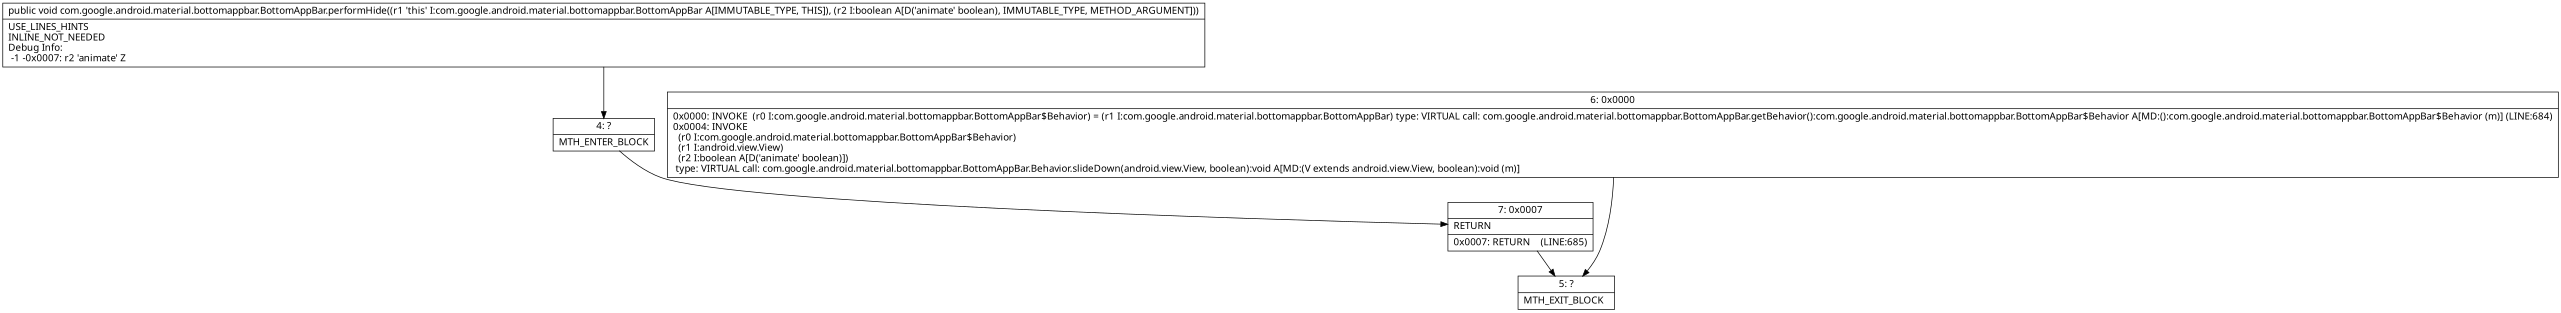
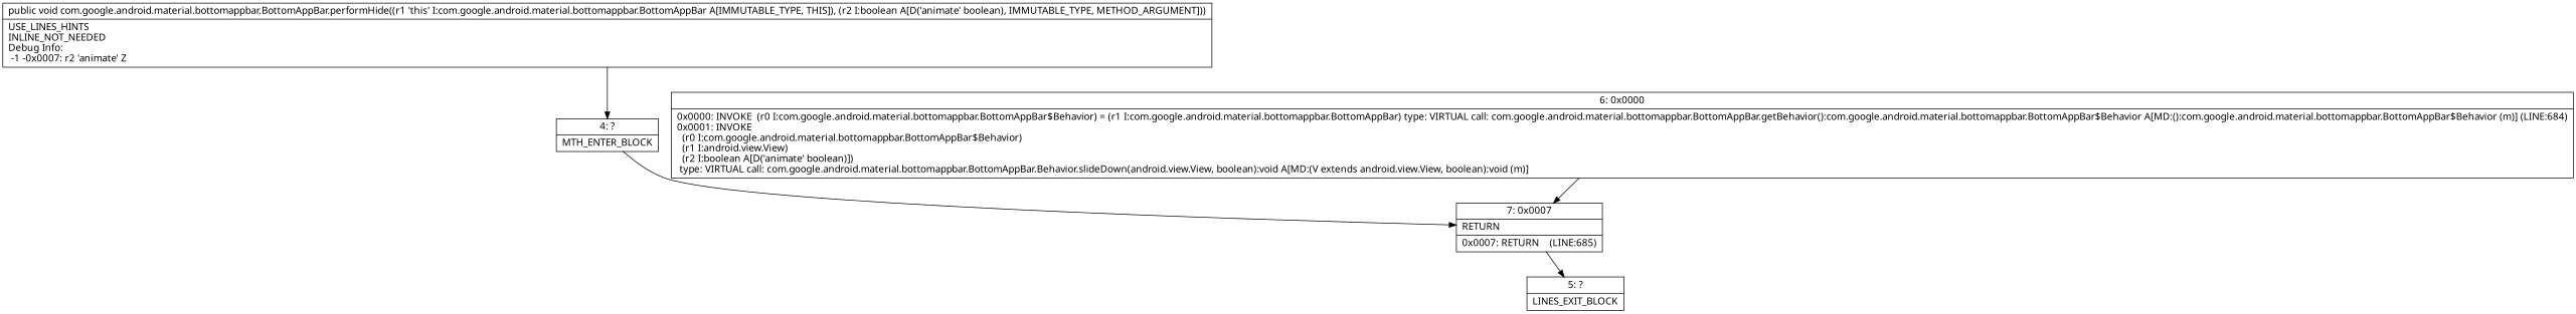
  digraph {
    fontname="Noto Sans"
    node [fontname="Noto Sans" shape=record]
    edge [fontname="Noto Sans"]
    n1 [label="{4\:\ ?|MTH_ENTER_BLOCK\l}"]
    n2 [label="{7\:\ 0x0007|RETURN\l|0x0007: RETURN    (LINE:685)\l}"]
-   n3 [label="{6\:\ 0x0000|0x0000: INVOKE  (r0 I:com.google.android.material.bottomappbar.BottomAppBar$Behavior) = (r1 I:com.google.android.material.bottomappbar.BottomAppBar) type: VIRTUAL call: com.google.android.material.bottomappbar.BottomAppBar.getBehavior():com.google.android.material.bottomappbar.BottomAppBar$Behavior A[MD:():com.google.android.material.bottomappbar.BottomAppBar$Behavior (m)] (LINE:684)\l0x0004: INVOKE  \l  (r0 I:com.google.android.material.bottomappbar.BottomAppBar$Behavior)\l  (r1 I:android.view.View)\l  (r2 I:boolean A[D('animate' boolean)])\l type: VIRTUAL call: com.google.android.material.bottomappbar.BottomAppBar.Behavior.slideDown(android.view.View, boolean):void A[MD:(V extends android.view.View, boolean):void (m)]\l}"]
-   n4 [label="{5\:\ ?|MTH_EXIT_BLOCK\l}"]
+   n3 [label="{6\:\ 0x0000|0x0000: INVOKE  (r0 I:com.google.android.material.bottomappbar.BottomAppBar$Behavior) = (r1 I:com.google.android.material.bottomappbar.BottomAppBar) type: VIRTUAL call: com.google.android.material.bottomappbar.BottomAppBar.getBehavior():com.google.android.material.bottomappbar.BottomAppBar$Behavior A[MD:():com.google.android.material.bottomappbar.BottomAppBar$Behavior (m)] (LINE:684)\l0x0001: INVOKE  \l  (r0 I:com.google.android.material.bottomappbar.BottomAppBar$Behavior)\l  (r1 I:android.view.View)\l  (r2 I:boolean A[D('animate' boolean)])\l type: VIRTUAL call: com.google.android.material.bottomappbar.BottomAppBar.Behavior.slideDown(android.view.View, boolean):void A[MD:(V extends android.view.View, boolean):void (m)]\l}"]
+   n4 [label="{5\:\ ?|LINES_EXIT_BLOCK\l}"]
    n5 [label="{public void com.google.android.material.bottomappbar.BottomAppBar.performHide((r1 'this' I:com.google.android.material.bottomappbar.BottomAppBar A[IMMUTABLE_TYPE, THIS]), (r2 I:boolean A[D('animate' boolean), IMMUTABLE_TYPE, METHOD_ARGUMENT]))  | USE_LINES_HINTS\lINLINE_NOT_NEEDED\lDebug Info:\l  \-1 \-0x0007: r2 'animate' Z\l}"]
    n1 -> n2
    n2 -> n4
-   n3 -> n4
+   n3 -> n2
    n5 -> n1
  }
